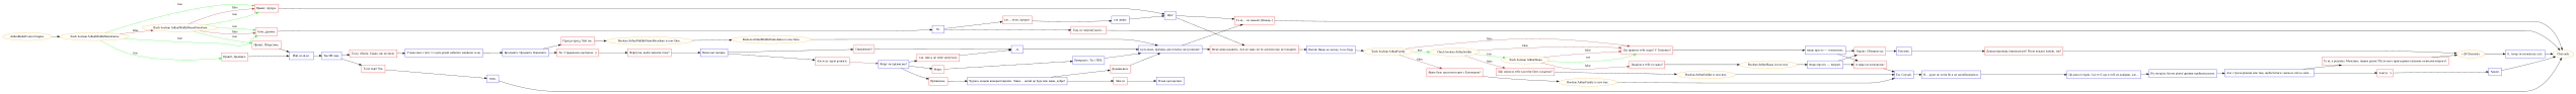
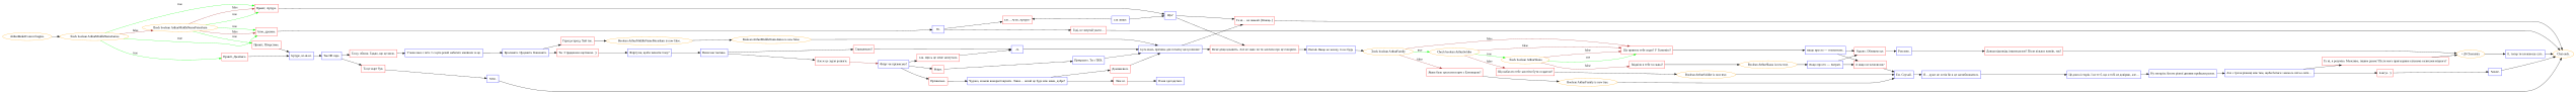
  digraph {
    fontname="Liberation Serif"
    rankdir=LR
    node [color=red fontname="Liberation Serif" shape=box]
    edge [fontname="Liberation Serif"]
    "ArthurRank2Convo4 begins." [color=orange shape=""]
    n2 [color=orange label="Check boolean ArthurMiddleNameJames" shape=""]
    n3 [label="Привіт, Джеймсе."]
    n4 [label="Привіт, Артуре."]
    n5 [label="Агов, друзяко."]
    n6 [color=orange label="Check boolean ArthurMiddleNamePetersham" shape=""]
-   n7 [color=blue label="Йой, ні-ні-ні."]
+   n7 [color=blue label="Артуре, ні-ні-ні."]
    n8 [color=blue label="Що?"]
    n9 [color=blue label="Ні."]
    n10 [label="Привіт, Пітерсгеме."]
    n11 [color=blue label="Так НЕ піде."]
    n12 [label="Мене дещо цікавить. Але не знаю чи ти захочеш про це говорити."]
    n13 [label="Та ні… не зважай. [Кінець.]"]
    n14 [label="Тоді, не звертай уваги…"]
    n15 [label="Ем… Агов, Артуре?"]
    n16 [label="Та ну, облиш. Гадаю, що це мило."]
    n17 [label="Та це жарт був."]
    n18 [color=blue label="Питай. Якщо не захочу, то не буду."]
    "Chat ends." [color=orange shape=""]
    n20 [color=blue label="Так ліпше."]
    n21 [color=blue label="У мене вже є ім’я. І є купа речей набагато миліших за це."]
    n22 [color=blue label="Мгм."]
    n23 [color=orange label="Check boolean ArthurFamily" shape=""]
    n24 [color=blue label="Кроленята. Цуценята. Кошенята."]
    n25 [color=orange label="Check boolean ArthurSoldier" shape=""]
    n26 [label="Яким було зростати поруч з Елеонорою?"]
    n27 [label="Що привело тебе сюди? У Голвенію?"]
    n28 [label="Ти. З триденною щетиною. ;)"]
    n29 [label="Гаразд-гаразд. Хай так."]
    n30 [color=orange label="Check boolean ArthurSkana" shape=""]
-   n31 [label="Що змусило тебе захотіти бути солдатом?"]
+   n31 [label="Що набагато тебе захотіти бути солдатом?"]
    n32 [color=orange label="Boolean ArthurFamily is now true." shape=""]
    n33 [color=blue label="Якщо просто — техногниль."]
-   n34 [label="Фліртуєш, щоби змінити тему?"]
+   n34 [color=blue label="Фліртуєш, щоби змінити тему?"]
    n35 [color=orange label="Boolean ArthurMiddleNamePetersham is now false." shape=""]
    n36 [label="Звідкіля в тебе та скана?"]
    n37 [color=orange label="Boolean ArthurSoldier is now true." shape=""]
    n38 [color=blue label="Ем. Слухай."]
    n39 [label="Чудово. Облишмо це."]
    n40 [label="А якщо не вловлюєш?"]
    n41 [color=blue label="Непогана тактика."]
    n42 [color=orange label="Boolean ArthurMiddleNameJames is now false." shape=""]
    n43 [color=orange label="Boolean ArthurSkana is now true." shape=""]
    n44 [color=blue label="Я… дуже не хотів би в це заглиблюватися."]
    n45 [color=blue label="Розумно."]
    n46 [label="Спрацювало?"]
    n47 [label="Але ж це задля розваги."]
    n48 [color=blue label="Була якась причина для початку цієї розмови?"]
    n49 [color=blue label="Якщо просто — Ентраті."]
    n50 [color=blue label="Це довга історія. І не те б, що я тобі не довіряю, але…"]
    n51 [label="Довша відповідь іншим разом? Після кількох напоїв, так?"]
    n52 [color=blue label="Ох."]
    n53 [color=blue label="Флірт чи прізвисько?"]
    n54 [color=blue label="Ну ми крізь багато різної дивини пройшли разом."]
    n55 [color=orange label="+20 Chemistry" shape=""]
    n56 [label="Так. Щось це мене заплутало."]
    n57 [label="Флірт."]
    n58 [label="Прізвисько."]
    n59 [color=blue label="Але є трохи різниці між тим, щоби битися з кимось пліч-о-пліч…"]
    n60 [color=blue label="О, тепер ти вловлюєш суть."]
    n61 [color=blue label="Прекрасно. Ти з ТИХ."]
    n62 [color=blue label="Чудово, можеш використовувати. Лише… нехай це буде між нами, добре?"]
    n63 [label="Та ні, я розумію. Можливо, іншим разом? Після мого пригощання кількома келихами міцного?"]
    n64 [label="Боягуз. :)"]
    n65 [label="Домовилися."]
    n66 [label="Ніяк ні."]
    n67 [color=blue label="Аякже."]
    n68 [color=blue label="Я мав здогадатися."]
    "ArthurRank2Convo4 begins." -> n2
    n2 -> n3 [color=green label=true]
    n2 -> n4 [color=green label=true]
    n2 -> n5 [color=green label=true]
    n2 -> n6 [color=brown label=false]
    n3 -> n7
    n4 -> n8
    n5 -> n9
    n6 -> n4 [color=green label=true]
    n6 -> n4 [color=brown label=false]
    n6 -> n5 [color=green label=true]
    n6 -> n5 [color=brown label=false]
    n6 -> n10 [color=green label=true]
    n7 -> n11
    n8 -> n12
    n8 -> n13
    n9 -> n14
    n9 -> n15
    n10 -> n7
    n11 -> n16
    n11 -> n17
    n12 -> n18
    n13 -> "Chat ends."
    n14 -> "Chat ends."
-   n15 -> n20
+   n20 -> n15
    n16 -> n21
    n17 -> n22
    n18 -> n23
    n20 -> n8
    n21 -> n24
    n22 -> "Chat ends."
    n23 -> n25 [color=green label=true]
    n23 -> n26 [color=brown label=false]
    n23 -> n27 [color=brown label=false]
    n24 -> n28
    n24 -> n29
    n25 -> n27 [color=brown label=false]
    n25 -> n30 [color=green label=true]
    n25 -> n31 [color=brown label=false]
    n26 -> n32
    n27 -> n33
    n28 -> n34
    n29 -> n35
    n30 -> n27 [color=green label=true]
    n30 -> n27 [color=brown label=false]
    n30 -> n36 [color=brown label=false]
    n31 -> n37
    n32 -> n38
    n33 -> n39
    n33 -> n40
    n34 -> n41
    n35 -> n42
    n36 -> n43
    n37 -> n38
    n38 -> n44
    n39 -> n45
    n40 -> n38
    n41 -> n46
    n41 -> n47
    n42 -> n48
    n43 -> n49
    n44 -> n50
    n45 -> n51
    n46 -> n52
    n47 -> n53 [color=brown]
    n48 -> n12
    n48 -> n13
    n49 -> n39
    n49 -> n40
    n50 -> n54
    n51 -> n55
    n52 -> n48
    n53 -> n56
    n53 -> n57
    n53 -> n58
    n54 -> n59
    n55 -> n60
    n56 -> n52
    n57 -> n61
    n58 -> n62
    n59 -> n63
    n59 -> n64
    n60 -> "Chat ends."
    n61 -> n48
    n62 -> n65
    n62 -> n66
    n63 -> n55
    n64 -> n67
    n65 -> n48
    n66 -> n68
    n67 -> "Chat ends."
  }
